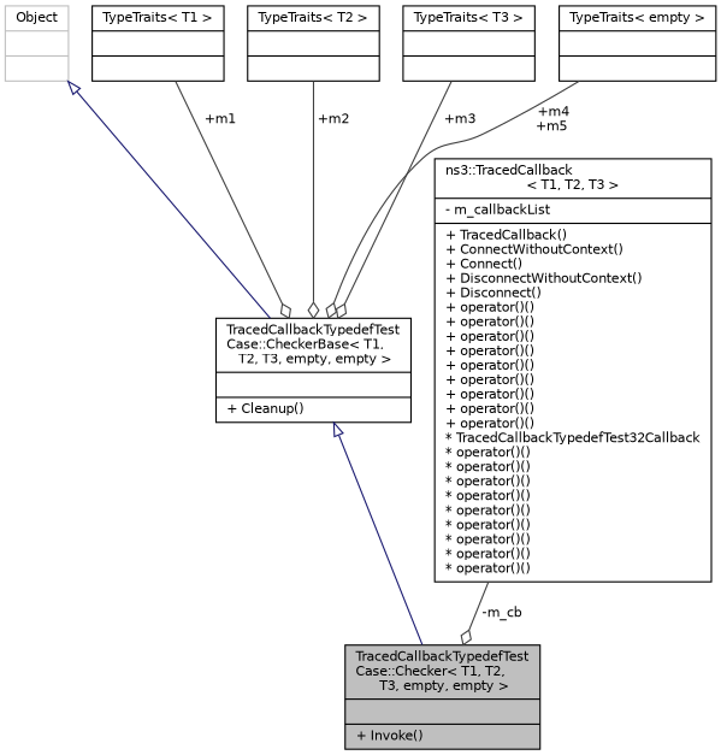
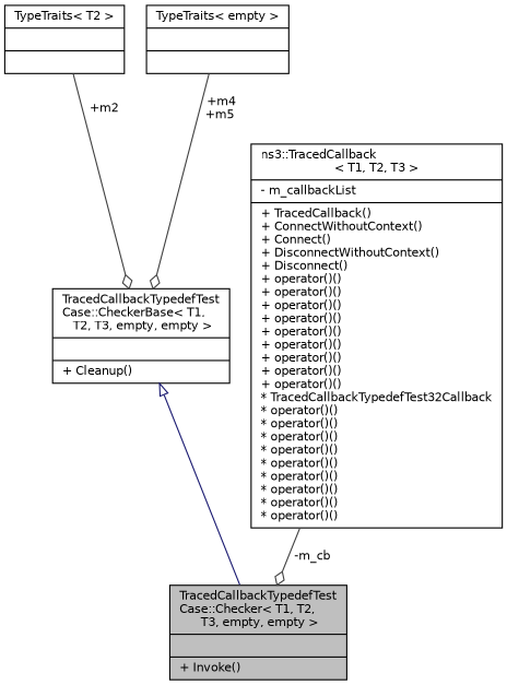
  digraph {
    node [color=black fillcolor=white fontname=Helvetica fontsize=10 shape=record style=filled]
    edge [color=grey25 fontname=Helvetica fontsize=10 labelfontname=Helvetica labelfontsize=10 style=solid arrowhead=odiamond]
    n1 [fillcolor=grey75 fontcolor=black height=0.2 label="{TracedCallbackTypedefTest\lCase::Checker\< T1, T2,\l T3, empty, empty \>\n||+ Invoke()\l}" width=0.4]
    n2 [height=0.2 label="{TracedCallbackTypedefTest\lCase::CheckerBase\< T1,\l T2, T3, empty, empty \>\n||+ Cleanup()\l}" width=0.4]
-   n3 [color=grey75 height=0.2 label="{Object\n||}" width=0.4]
-   n4 [height=0.2 label="{TypeTraits\< T1 \>\n||}" width=0.4]
    n5 [height=0.2 label="{TypeTraits\< T2 \>\n||}" width=0.4]
-   n6 [height=0.2 label="{TypeTraits\< T3 \>\n||}" width=0.4]
    n7 [height=0.2 label="{TypeTraits\< empty \>\n||}" width=0.4]
    n8 [height=0.2 label="{ns3::TracedCallback\l\< T1, T2, T3 \>\n|- m_callbackList\l|+ TracedCallback()\l+ ConnectWithoutContext()\l+ Connect()\l+ DisconnectWithoutContext()\l+ Disconnect()\l+ operator()()\l+ operator()()\l+ operator()()\l+ operator()()\l+ operator()()\l+ operator()()\l+ operator()()\l+ operator()()\l+ operator()()\l* TracedCallbackTypedefTest32Callback\l* operator()()\l* operator()()\l* operator()()\l* operator()()\l* operator()()\l* operator()()\l* operator()()\l* operator()()\l* operator()()\l}" width=0.4]
    n2 -> n1 [arrowtail=onormal color=midnightblue dir=back arrowhead=""]
-   n3 -> n2 [arrowtail=onormal color=midnightblue dir=back arrowhead=""]
-   n4 -> n2 [label=" +m1"]
    n5 -> n2 [label=" +m2"]
-   n6 -> n2 [label=" +m3"]
    n7 -> n2 [label=" +m4\n+m5"]
    n8 -> n1 [label=" -m_cb"]
  }
